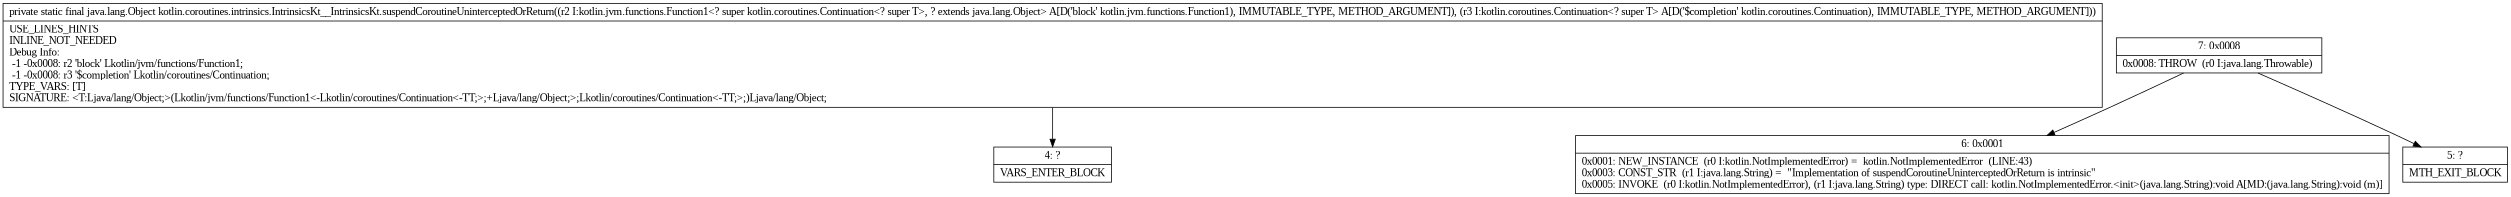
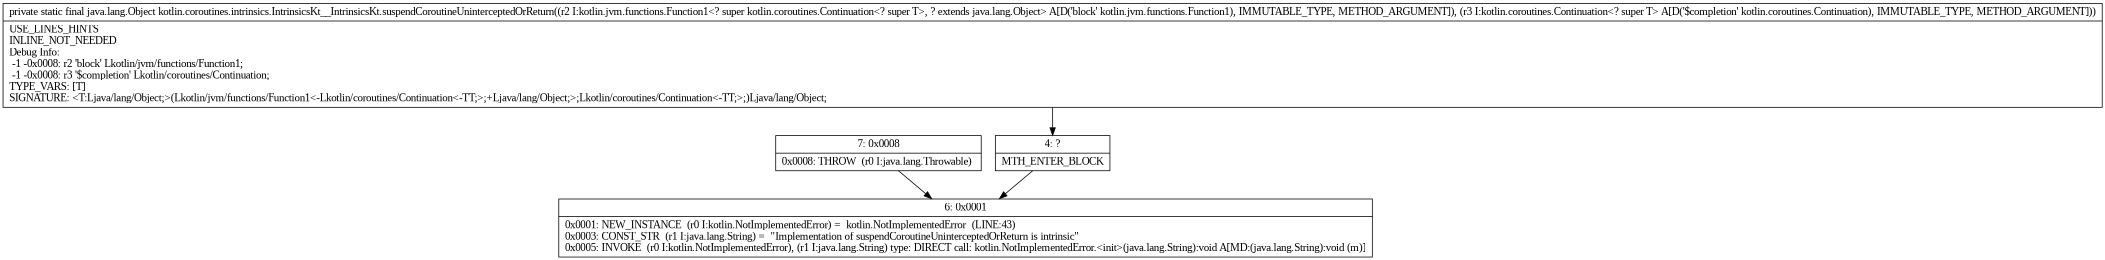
  digraph {
    fontname="Liberation Serif"
    node [fontname="Liberation Serif" shape=record]
    edge [fontname="Liberation Serif"]
-   n1 [label="{4\:\ ?|VARS_ENTER_BLOCK\l}"]
+   n1 [label="{4\:\ ?|MTH_ENTER_BLOCK\l}"]
    n2 [label="{6\:\ 0x0001|0x0001: NEW_INSTANCE  (r0 I:kotlin.NotImplementedError) =  kotlin.NotImplementedError  (LINE:43)\l0x0003: CONST_STR  (r1 I:java.lang.String) =  \"Implementation of suspendCoroutineUninterceptedOrReturn is intrinsic\" \l0x0005: INVOKE  (r0 I:kotlin.NotImplementedError), (r1 I:java.lang.String) type: DIRECT call: kotlin.NotImplementedError.\<init\>(java.lang.String):void A[MD:(java.lang.String):void (m)]\l}"]
    n3 [label="{7\:\ 0x0008|0x0008: THROW  (r0 I:java.lang.Throwable) \l}"]
-   n4 [label="{5\:\ ?|MTH_EXIT_BLOCK\l}"]
    n5 [label="{private static final java.lang.Object kotlin.coroutines.intrinsics.IntrinsicsKt__IntrinsicsKt.suspendCoroutineUninterceptedOrReturn((r2 I:kotlin.jvm.functions.Function1\<? super kotlin.coroutines.Continuation\<? super T\>, ? extends java.lang.Object\> A[D('block' kotlin.jvm.functions.Function1), IMMUTABLE_TYPE, METHOD_ARGUMENT]), (r3 I:kotlin.coroutines.Continuation\<? super T\> A[D('$completion' kotlin.coroutines.Continuation), IMMUTABLE_TYPE, METHOD_ARGUMENT]))  | USE_LINES_HINTS\lINLINE_NOT_NEEDED\lDebug Info:\l  \-1 \-0x0008: r2 'block' Lkotlin\/jvm\/functions\/Function1;\l  \-1 \-0x0008: r3 '$completion' Lkotlin\/coroutines\/Continuation;\lTYPE_VARS: [T]\lSIGNATURE: \<T:Ljava\/lang\/Object;\>(Lkotlin\/jvm\/functions\/Function1\<\-Lkotlin\/coroutines\/Continuation\<\-TT;\>;+Ljava\/lang\/Object;\>;Lkotlin\/coroutines\/Continuation\<\-TT;\>;)Ljava\/lang\/Object;\l}"]
+   n1 -> n2
    n3 -> n2
-   n3 -> n4
    n5 -> n1
  }
